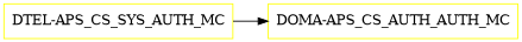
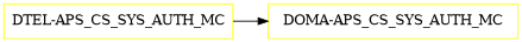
  digraph {
    rankdir=LR
    node [color=yellow shape=box]
    "DTEL-APS_CS_SYS_AUTH_MC"
-   "DOMA-APS_CS_SYS_AUTH_MC" [label="DOMA-APS_CS_AUTH_AUTH_MC"]
+   "DOMA-APS_CS_SYS_AUTH_MC"
    "DTEL-APS_CS_SYS_AUTH_MC" -> "DOMA-APS_CS_SYS_AUTH_MC"
  }
